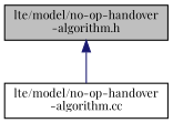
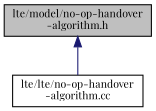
  digraph {
    fontname="Playfair Display"
    node [color=black fontname="Playfair Display" fontsize=10 shape=record style=filled]
    n1 [fillcolor=grey75 fontcolor=black height=0.2 label="lte/model/no-op-handover\l-algorithm.h" width=0.4]
-   n2 [fillcolor=white height=0.2 label="lte/model/no-op-handover\l-algorithm.cc" width=0.4]
+   n2 [fillcolor=white height=0.2 label="lte/lte/no-op-handover\l-algorithm.cc" width=0.4]
    n1 -> n2 [color=midnightblue dir=back fontname="Playfair Display" fontsize=10 labelfontname=Helvetica labelfontsize=10 style=solid]
  }
